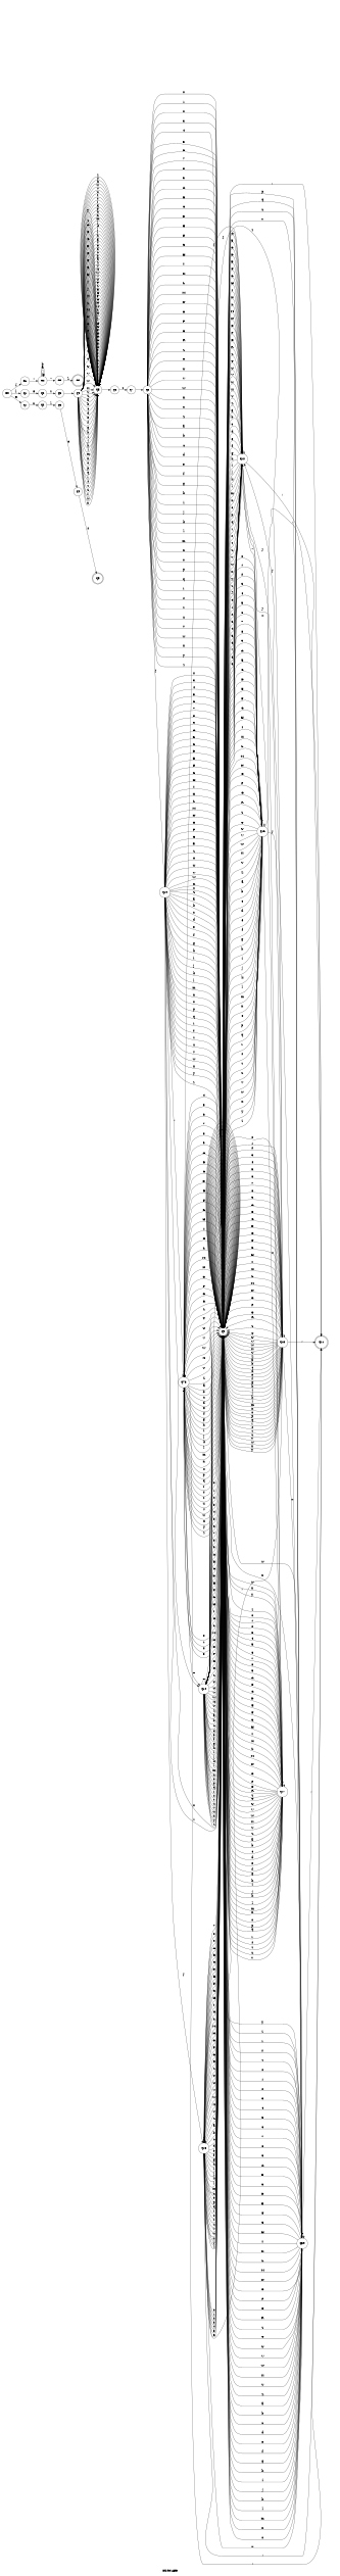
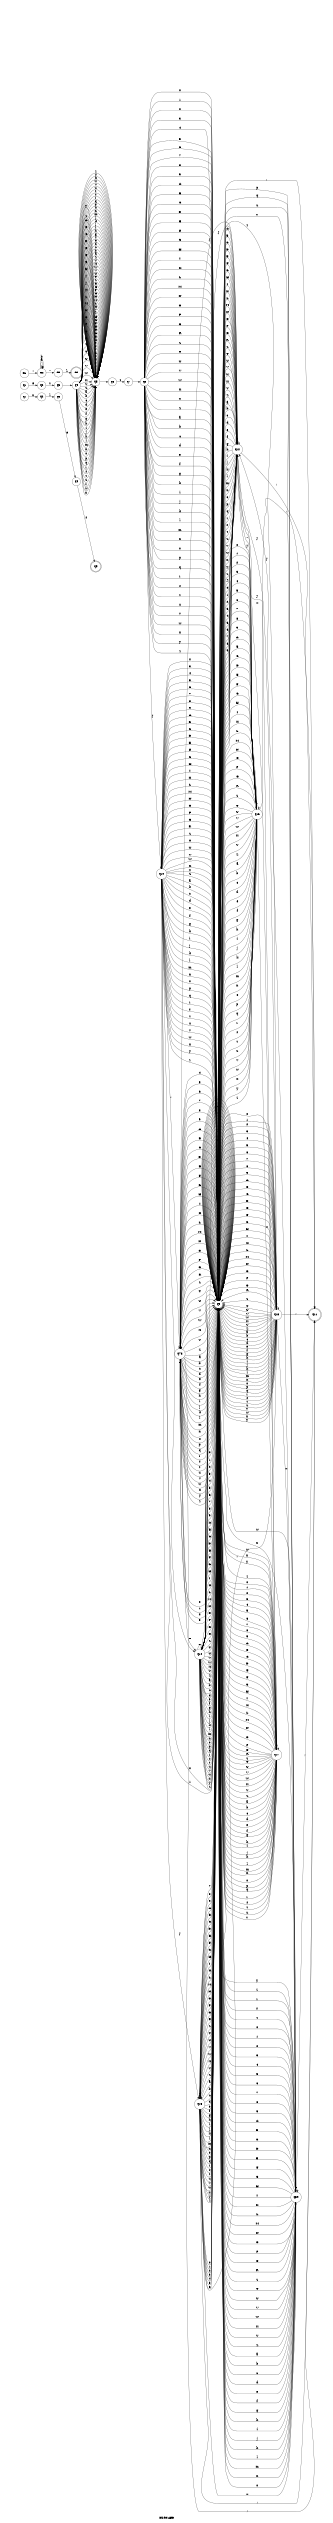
  digraph {
    label="Direct AFD"
    rankdir=LR
    node [shape=circle]
-   n1 [label=Q0]
    n2 [label=Q1]
    n3 [label=q1]
    n4 [label=q1]
    n5 [label=Q2]
    n6 [label=q2]
    n7 [label=q2]
    n8 [label=Q3]
    n9 [label=Q4 shape=doublecircle]
    n10 [label=q3]
    n11 [label=q4]
    n12 [label=q5]
    n13 [label=q6]
    n14 [label=q7]
    n15 [label=q8]
    n16 [label=q9]
    n17 [label=q10]
    n18 [label=q11 shape=doublecircle]
    n19 [label=q12]
    n20 [label=q73]
    n21 [label=q14]
    n22 [label=q15]
    n23 [label=q16]
    n24 [label=q17]
    n25 [label=q18]
    n26 [label=q59]
    n27 [label=q3]
    n28 [label=q4]
    n29 [label=q5 shape=doublecircle]
-   n1 -> n2 [label="{"]
-   n1 -> n3 [label=l]
-   n1 -> n4 [label=R]
    n2 -> n5 [label="*"]
    n3 -> n6 [label=e]
    n4 -> n7 [label=u]
    n5 -> n5 [label=" "]
    n5 -> n5 [label=a]
    n5 -> n5 [label=b]
    n5 -> n8 [label="*"]
    n6 -> n10 [label=t]
    n7 -> n27 [label=l]
    n8 -> n9 [label="}"]
    n10 -> n11 [label=" "]
    n11 -> n12 [label=A]
    n11 -> n12 [label=B]
    n11 -> n12 [label=C]
    n11 -> n12 [label=D]
    n11 -> n12 [label=E]
    n11 -> n12 [label=F]
    n11 -> n12 [label=G]
    n11 -> n12 [label=H]
    n11 -> n12 [label=I]
    n11 -> n12 [label=J]
    n11 -> n12 [label=K]
    n11 -> n12 [label=L]
    n11 -> n12 [label=M]
    n11 -> n12 [label=N]
    n11 -> n12 [label=O]
    n11 -> n12 [label=P]
    n11 -> n12 [label=Q]
    n11 -> n12 [label=R]
    n11 -> n12 [label=S]
    n11 -> n12 [label=T]
    n11 -> n12 [label=U]
    n11 -> n12 [label=V]
    n11 -> n12 [label=W]
    n11 -> n12 [label=X]
    n11 -> n12 [label=Y]
    n11 -> n12 [label=Z]
    n11 -> n12 [label=a]
    n11 -> n12 [label=b]
    n11 -> n12 [label=c]
    n11 -> n12 [label=d]
    n11 -> n12 [label=e]
    n11 -> n12 [label=f]
    n11 -> n12 [label=g]
    n11 -> n12 [label=h]
    n11 -> n12 [label=i]
    n11 -> n12 [label=j]
    n11 -> n12 [label=k]
    n11 -> n12 [label=l]
    n11 -> n12 [label=m]
    n11 -> n12 [label=n]
    n11 -> n12 [label=o]
    n11 -> n12 [label=p]
    n11 -> n12 [label=q]
    n11 -> n12 [label=r]
    n11 -> n12 [label=s]
    n11 -> n12 [label=t]
    n11 -> n12 [label=u]
    n11 -> n12 [label=v]
    n11 -> n12 [label=w]
    n11 -> n12 [label=x]
    n11 -> n12 [label=y]
    n11 -> n12 [label=z]
    n12 -> n12 [label=0]
    n12 -> n12 [label=1]
    n12 -> n12 [label=2]
    n12 -> n12 [label=3]
    n12 -> n12 [label=4]
    n12 -> n12 [label=5]
    n12 -> n12 [label=6]
    n12 -> n12 [label=7]
    n12 -> n12 [label=8]
    n12 -> n12 [label=9]
    n12 -> n12 [label=A]
    n12 -> n12 [label=B]
    n12 -> n12 [label=C]
    n12 -> n12 [label=D]
    n12 -> n12 [label=E]
    n12 -> n12 [label=F]
    n12 -> n12 [label=G]
    n12 -> n12 [label=H]
    n12 -> n12 [label=I]
    n12 -> n12 [label=J]
    n12 -> n12 [label=K]
    n12 -> n12 [label=L]
    n12 -> n12 [label=M]
    n12 -> n12 [label=N]
    n12 -> n12 [label=O]
    n12 -> n12 [label=P]
    n12 -> n12 [label=Q]
    n12 -> n12 [label=R]
    n12 -> n12 [label=S]
    n12 -> n12 [label=T]
    n12 -> n12 [label=U]
    n12 -> n12 [label=V]
    n12 -> n12 [label=W]
    n12 -> n12 [label=X]
    n12 -> n12 [label=Y]
    n12 -> n12 [label=Z]
    n12 -> n12 [label=a]
    n12 -> n12 [label=b]
    n12 -> n12 [label=c]
    n12 -> n12 [label=d]
    n12 -> n12 [label=e]
    n12 -> n12 [label=f]
    n12 -> n12 [label=g]
    n12 -> n12 [label=h]
    n12 -> n12 [label=i]
    n12 -> n12 [label=j]
    n12 -> n12 [label=k]
    n12 -> n12 [label=l]
    n12 -> n12 [label=m]
    n12 -> n12 [label=n]
    n12 -> n12 [label=o]
    n12 -> n12 [label=p]
    n12 -> n12 [label=q]
    n12 -> n12 [label=r]
    n12 -> n12 [label=s]
    n12 -> n12 [label=t]
    n12 -> n12 [label=u]
    n12 -> n12 [label=v]
    n12 -> n12 [label=w]
    n12 -> n12 [label=x]
    n12 -> n12 [label=y]
    n12 -> n12 [label=z]
    n12 -> n13 [label=" "]
    n13 -> n14 [label=t]
    n14 -> n15 [label=" "]
    n15 -> n16 [label=0]
    n15 -> n16 [label=1]
    n15 -> n16 [label=2]
    n15 -> n16 [label=3]
    n15 -> n16 [label=4]
    n15 -> n16 [label=5]
    n15 -> n16 [label=6]
    n15 -> n16 [label=7]
    n15 -> n16 [label=8]
    n15 -> n16 [label=9]
    n15 -> n16 [label=A]
    n15 -> n16 [label=B]
    n15 -> n16 [label=C]
    n15 -> n16 [label=D]
    n15 -> n16 [label=E]
    n15 -> n16 [label=F]
    n15 -> n16 [label=G]
    n15 -> n16 [label=H]
    n15 -> n16 [label=I]
    n15 -> n16 [label=K]
    n15 -> n16 [label=L]
    n15 -> n16 [label=M]
    n15 -> n16 [label=N]
    n15 -> n16 [label=O]
    n15 -> n16 [label=P]
    n15 -> n16 [label=Q]
    n15 -> n16 [label=R]
    n15 -> n16 [label=S]
    n15 -> n16 [label=T]
    n15 -> n16 [label=U]
    n15 -> n16 [label=V]
    n15 -> n16 [label=W]
    n15 -> n16 [label=X]
    n15 -> n16 [label=Y]
    n15 -> n16 [label=Z]
    n15 -> n16 [label=a]
    n15 -> n16 [label=b]
    n15 -> n16 [label=c]
    n15 -> n16 [label=d]
    n15 -> n16 [label=e]
    n15 -> n16 [label=f]
    n15 -> n16 [label=g]
    n15 -> n16 [label=h]
    n15 -> n16 [label=i]
    n15 -> n16 [label=j]
    n15 -> n16 [label=k]
    n15 -> n16 [label=l]
    n15 -> n16 [label=m]
    n15 -> n16 [label=n]
    n15 -> n16 [label=o]
    n15 -> n16 [label=p]
    n15 -> n16 [label=q]
    n15 -> n16 [label=r]
    n15 -> n16 [label=s]
    n15 -> n16 [label=t]
    n15 -> n16 [label=u]
    n15 -> n16 [label=v]
    n15 -> n16 [label=w]
    n15 -> n16 [label=x]
    n15 -> n16 [label=y]
    n15 -> n16 [label=z]
-   n17 -> n15 [label=J]
+   n15 -> n17 [label=J]
    n16 -> n16 [label=0]
    n16 -> n16 [label=1]
    n16 -> n16 [label=2]
    n16 -> n16 [label=3]
    n16 -> n16 [label=4]
    n16 -> n16 [label=5]
    n16 -> n16 [label=6]
    n16 -> n16 [label=7]
    n16 -> n16 [label=8]
    n16 -> n16 [label=9]
    n16 -> n16 [label=A]
    n16 -> n16 [label=B]
    n16 -> n16 [label=C]
    n16 -> n16 [label=D]
    n16 -> n16 [label=E]
    n16 -> n16 [label=F]
    n16 -> n16 [label=G]
    n16 -> n16 [label=H]
    n16 -> n16 [label=I]
    n16 -> n16 [label=K]
    n16 -> n16 [label=L]
    n16 -> n16 [label=M]
    n16 -> n16 [label=N]
    n16 -> n16 [label=O]
    n16 -> n16 [label=P]
    n16 -> n16 [label=Q]
    n16 -> n16 [label=R]
    n16 -> n16 [label=S]
    n16 -> n16 [label=T]
    n16 -> n16 [label=U]
    n16 -> n16 [label=V]
    n16 -> n16 [label=W]
    n16 -> n16 [label=X]
    n16 -> n16 [label=Y]
    n16 -> n16 [label=Z]
    n16 -> n16 [label=a]
    n16 -> n16 [label=b]
    n16 -> n16 [label=c]
    n16 -> n16 [label=d]
    n16 -> n16 [label=e]
    n16 -> n16 [label=f]
    n16 -> n16 [label=g]
    n16 -> n16 [label=h]
    n16 -> n16 [label=i]
    n16 -> n16 [label=j]
    n16 -> n16 [label=k]
    n16 -> n16 [label=l]
    n16 -> n16 [label=m]
    n16 -> n16 [label=n]
    n16 -> n16 [label=o]
    n16 -> n16 [label=p]
    n16 -> n16 [label=q]
    n16 -> n16 [label=r]
    n16 -> n16 [label=s]
    n16 -> n16 [label=t]
    n16 -> n16 [label=u]
    n16 -> n16 [label=v]
    n16 -> n16 [label=w]
    n16 -> n16 [label=x]
    n16 -> n16 [label=y]
    n16 -> n16 [label=z]
    n16 -> n18 [label=";"]
    n16 -> n19 [label=J]
    n17 -> n16 [label=0]
    n17 -> n16 [label=1]
    n17 -> n16 [label=2]
    n17 -> n16 [label=3]
    n17 -> n16 [label=4]
    n17 -> n16 [label=5]
    n17 -> n16 [label=6]
    n17 -> n16 [label=7]
    n17 -> n16 [label=8]
    n17 -> n16 [label=9]
    n17 -> n16 [label=A]
    n17 -> n16 [label=B]
    n17 -> n16 [label=C]
    n17 -> n16 [label=D]
    n17 -> n16 [label=E]
    n17 -> n16 [label=F]
    n17 -> n16 [label=G]
    n17 -> n16 [label=H]
    n17 -> n16 [label=I]
    n17 -> n16 [label=K]
    n17 -> n16 [label=L]
    n17 -> n16 [label=M]
    n17 -> n16 [label=N]
    n17 -> n16 [label=O]
    n17 -> n16 [label=P]
    n17 -> n16 [label=Q]
    n17 -> n16 [label=R]
    n17 -> n16 [label=S]
    n17 -> n16 [label=T]
    n17 -> n16 [label=U]
    n17 -> n16 [label=V]
    n17 -> n16 [label=W]
    n17 -> n16 [label=X]
    n17 -> n16 [label=Y]
    n17 -> n16 [label=Z]
    n17 -> n16 [label=a]
    n17 -> n16 [label=b]
    n17 -> n16 [label=c]
    n17 -> n16 [label=d]
    n17 -> n16 [label=e]
    n17 -> n16 [label=f]
    n17 -> n16 [label=g]
    n17 -> n16 [label=h]
    n17 -> n16 [label=i]
    n17 -> n16 [label=j]
    n17 -> n16 [label=k]
    n17 -> n16 [label=l]
    n17 -> n16 [label=m]
    n17 -> n16 [label=n]
    n17 -> n16 [label=o]
    n17 -> n16 [label=p]
    n17 -> n16 [label=q]
    n17 -> n16 [label=r]
    n17 -> n16 [label=s]
    n17 -> n16 [label=t]
    n17 -> n16 [label=u]
    n17 -> n16 [label=v]
    n17 -> n16 [label=w]
    n17 -> n16 [label=x]
    n17 -> n16 [label=y]
    n17 -> n16 [label=z]
    n17 -> n20 [label="*"]
    n17 -> n21 [label="+"]
    n17 -> n22 [label=J]
    n19 -> n16 [label=0]
    n19 -> n16 [label=1]
    n19 -> n16 [label=2]
    n19 -> n16 [label=3]
    n19 -> n16 [label=4]
    n19 -> n16 [label=5]
    n19 -> n16 [label=6]
    n19 -> n16 [label=7]
    n19 -> n16 [label=8]
    n19 -> n16 [label=9]
    n19 -> n16 [label=A]
    n19 -> n16 [label=B]
    n19 -> n16 [label=C]
    n19 -> n16 [label=D]
    n19 -> n16 [label=E]
    n19 -> n16 [label=F]
    n19 -> n16 [label=G]
    n19 -> n16 [label=H]
    n19 -> n16 [label=I]
    n19 -> n16 [label=K]
    n19 -> n16 [label=L]
    n19 -> n16 [label=M]
    n19 -> n16 [label=N]
    n19 -> n16 [label=O]
    n19 -> n16 [label=P]
    n19 -> n16 [label=Q]
    n19 -> n16 [label=R]
    n19 -> n16 [label=S]
    n19 -> n16 [label=T]
    n19 -> n16 [label=U]
    n19 -> n16 [label=V]
    n19 -> n16 [label=W]
    n19 -> n16 [label=X]
    n19 -> n16 [label=Y]
    n19 -> n16 [label=Z]
    n19 -> n16 [label=a]
    n19 -> n16 [label=b]
    n19 -> n16 [label=c]
    n19 -> n16 [label=d]
    n19 -> n16 [label=e]
    n19 -> n16 [label=f]
    n19 -> n16 [label=g]
    n19 -> n16 [label=h]
    n19 -> n16 [label=i]
    n19 -> n16 [label=j]
    n19 -> n16 [label=k]
    n19 -> n16 [label=l]
    n19 -> n16 [label=m]
    n19 -> n16 [label=n]
    n19 -> n16 [label=o]
    n19 -> n16 [label=p]
    n19 -> n16 [label=q]
    n19 -> n16 [label=r]
    n19 -> n16 [label=s]
    n19 -> n16 [label=t]
    n19 -> n16 [label=u]
    n19 -> n16 [label=v]
    n19 -> n16 [label=w]
    n19 -> n16 [label=x]
    n19 -> n16 [label=y]
    n19 -> n16 [label=z]
    n19 -> n18 [label=";"]
    n19 -> n19 [label=J]
    n19 -> n23 [label="*"]
    n19 -> n24 [label="+"]
    n20 -> n16 [label=0]
    n20 -> n16 [label=1]
    n20 -> n16 [label=2]
    n20 -> n16 [label=3]
    n20 -> n16 [label=4]
    n20 -> n16 [label=5]
    n20 -> n16 [label=6]
    n20 -> n16 [label=7]
    n20 -> n16 [label=8]
    n20 -> n16 [label=9]
    n20 -> n16 [label=A]
    n20 -> n16 [label=B]
    n20 -> n16 [label=C]
    n20 -> n16 [label=D]
    n20 -> n16 [label=E]
    n20 -> n16 [label=F]
    n20 -> n16 [label=G]
    n20 -> n16 [label=H]
    n20 -> n16 [label=I]
    n20 -> n16 [label=K]
    n20 -> n16 [label=L]
    n20 -> n16 [label=M]
    n20 -> n16 [label=N]
    n20 -> n16 [label=O]
    n20 -> n16 [label=P]
    n20 -> n16 [label=Q]
    n20 -> n16 [label=R]
    n20 -> n16 [label=S]
    n20 -> n16 [label=T]
    n20 -> n16 [label=U]
    n20 -> n16 [label=V]
    n20 -> n16 [label=W]
    n20 -> n16 [label=X]
    n20 -> n16 [label=Y]
    n20 -> n16 [label=Z]
    n20 -> n16 [label=a]
    n20 -> n16 [label=b]
    n20 -> n16 [label=c]
    n20 -> n16 [label=d]
    n20 -> n16 [label=e]
    n20 -> n16 [label=f]
    n20 -> n16 [label=g]
    n20 -> n16 [label=h]
    n20 -> n16 [label=i]
    n20 -> n16 [label=j]
    n20 -> n16 [label=k]
    n20 -> n16 [label=l]
    n20 -> n16 [label=m]
    n20 -> n16 [label=n]
    n20 -> n16 [label=o]
    n20 -> n16 [label=p]
    n20 -> n16 [label=q]
    n20 -> n16 [label=r]
    n20 -> n16 [label=s]
    n20 -> n16 [label=t]
    n20 -> n16 [label=u]
    n20 -> n16 [label=v]
    n20 -> n16 [label=w]
    n20 -> n16 [label=x]
    n20 -> n16 [label=y]
    n20 -> n16 [label=z]
    n20 -> n18 [label=";"]
    n20 -> n19 [label=J]
    n20 -> n20 [label="*"]
    n20 -> n21 [label="+"]
    n21 -> n16 [label=0]
    n21 -> n16 [label=1]
    n21 -> n16 [label=2]
    n21 -> n16 [label=3]
    n21 -> n16 [label=4]
    n21 -> n16 [label=5]
    n21 -> n16 [label=6]
    n21 -> n16 [label=7]
    n21 -> n16 [label=8]
    n21 -> n16 [label=9]
    n21 -> n16 [label=A]
    n21 -> n16 [label=B]
    n21 -> n16 [label=C]
    n21 -> n16 [label=D]
    n21 -> n16 [label=E]
    n21 -> n16 [label=F]
    n21 -> n16 [label=G]
    n21 -> n16 [label=H]
    n21 -> n16 [label=I]
    n21 -> n16 [label=K]
    n21 -> n16 [label=L]
    n21 -> n16 [label=M]
    n21 -> n16 [label=N]
    n21 -> n16 [label=O]
    n21 -> n16 [label=P]
    n21 -> n16 [label=Q]
    n21 -> n16 [label=R]
    n21 -> n16 [label=S]
    n21 -> n16 [label=T]
    n21 -> n16 [label=U]
    n21 -> n16 [label=V]
    n21 -> n16 [label=W]
    n21 -> n16 [label=X]
    n21 -> n16 [label=Y]
    n21 -> n16 [label=Z]
    n21 -> n16 [label=a]
    n21 -> n16 [label=b]
    n21 -> n16 [label=c]
    n21 -> n16 [label=d]
    n21 -> n16 [label=e]
    n21 -> n16 [label=f]
    n21 -> n16 [label=g]
    n21 -> n16 [label=h]
    n21 -> n16 [label=i]
    n21 -> n16 [label=j]
    n21 -> n16 [label=k]
    n21 -> n16 [label=l]
    n21 -> n16 [label=m]
    n21 -> n16 [label=n]
    n21 -> n16 [label=o]
    n21 -> n16 [label=p]
    n21 -> n16 [label=q]
    n21 -> n16 [label=r]
    n21 -> n16 [label=s]
    n21 -> n16 [label=t]
    n21 -> n16 [label=u]
    n21 -> n16 [label=v]
    n21 -> n16 [label=w]
    n21 -> n16 [label=x]
    n21 -> n16 [label=y]
    n21 -> n16 [label=z]
    n21 -> n19 [label=J]
    n21 -> n21 [label="+"]
    n22 -> n16 [label=0]
    n22 -> n16 [label=1]
    n22 -> n16 [label=2]
    n22 -> n16 [label=3]
    n22 -> n16 [label=4]
    n22 -> n16 [label=5]
    n22 -> n16 [label=6]
    n22 -> n16 [label=7]
    n22 -> n16 [label=8]
    n22 -> n16 [label=9]
    n22 -> n16 [label=A]
    n22 -> n16 [label=B]
    n22 -> n16 [label=C]
    n22 -> n16 [label=D]
    n22 -> n16 [label=E]
    n22 -> n16 [label=F]
    n22 -> n16 [label=G]
    n22 -> n16 [label=H]
    n22 -> n16 [label=I]
    n22 -> n16 [label=K]
    n22 -> n16 [label=L]
    n22 -> n16 [label=M]
    n22 -> n16 [label=N]
    n22 -> n16 [label=O]
    n22 -> n16 [label=P]
    n22 -> n16 [label=Q]
    n22 -> n16 [label=R]
    n22 -> n16 [label=S]
    n22 -> n16 [label=T]
    n22 -> n16 [label=U]
    n22 -> n16 [label=V]
    n22 -> n16 [label=W]
    n22 -> n16 [label=X]
    n22 -> n16 [label=Y]
    n22 -> n16 [label=Z]
    n22 -> n16 [label=a]
    n22 -> n16 [label=b]
    n22 -> n16 [label=c]
    n22 -> n16 [label=d]
    n22 -> n16 [label=e]
    n22 -> n16 [label=f]
    n22 -> n16 [label=g]
    n22 -> n16 [label=h]
    n22 -> n16 [label=i]
    n22 -> n16 [label=j]
    n22 -> n16 [label=k]
    n22 -> n16 [label=l]
    n22 -> n16 [label=m]
    n22 -> n16 [label=n]
    n22 -> n16 [label=o]
    n22 -> n16 [label=p]
    n22 -> n16 [label=q]
    n22 -> n16 [label=r]
    n22 -> n16 [label=s]
    n22 -> n16 [label=t]
    n22 -> n16 [label=u]
    n22 -> n16 [label=v]
    n22 -> n16 [label=w]
    n22 -> n16 [label=x]
    n22 -> n16 [label=y]
    n22 -> n16 [label=z]
    n22 -> n18 [label=";"]
    n22 -> n22 [label=J]
    n22 -> n25 [label="*"]
    n22 -> n26 [label="+"]
    n23 -> n16 [label=0]
    n23 -> n16 [label=1]
    n23 -> n16 [label=2]
    n23 -> n16 [label=3]
    n23 -> n16 [label=4]
    n23 -> n16 [label=5]
    n23 -> n16 [label=6]
    n23 -> n16 [label=7]
    n23 -> n16 [label=8]
    n23 -> n16 [label=9]
    n23 -> n16 [label=A]
    n23 -> n16 [label=B]
    n23 -> n16 [label=C]
    n23 -> n16 [label=D]
    n23 -> n16 [label=E]
    n23 -> n16 [label=F]
    n23 -> n16 [label=G]
    n23 -> n16 [label=H]
    n23 -> n16 [label=I]
    n23 -> n16 [label=K]
    n23 -> n16 [label=L]
    n23 -> n16 [label=M]
    n23 -> n16 [label=N]
    n23 -> n16 [label=O]
    n23 -> n16 [label=P]
    n23 -> n16 [label=Q]
    n23 -> n16 [label=R]
    n23 -> n16 [label=S]
    n23 -> n16 [label=T]
    n23 -> n16 [label=U]
    n23 -> n16 [label=V]
    n23 -> n16 [label=W]
    n23 -> n16 [label=X]
    n23 -> n16 [label=Y]
    n23 -> n16 [label=Z]
    n23 -> n16 [label=a]
    n23 -> n16 [label=b]
    n23 -> n16 [label=c]
    n23 -> n16 [label=d]
    n23 -> n16 [label=e]
    n23 -> n16 [label=f]
    n23 -> n16 [label=g]
    n23 -> n16 [label=h]
    n23 -> n16 [label=i]
    n23 -> n16 [label=j]
    n23 -> n16 [label=k]
    n23 -> n16 [label=l]
    n23 -> n16 [label=m]
    n23 -> n16 [label=n]
    n23 -> n16 [label=o]
    n23 -> n16 [label=p]
    n23 -> n16 [label=q]
    n23 -> n16 [label=r]
    n23 -> n16 [label=s]
    n23 -> n16 [label=t]
    n23 -> n16 [label=u]
    n23 -> n16 [label=v]
    n23 -> n16 [label=w]
    n23 -> n16 [label=x]
    n23 -> n16 [label=y]
    n23 -> n16 [label=z]
    n23 -> n18 [label=";"]
-   n23 -> n25 [label=J]
+   n23 -> n19 [label=J]
    n23 -> n23 [label="*"]
    n23 -> n24 [label="+"]
    n24 -> n16 [label=0]
    n24 -> n16 [label=1]
    n24 -> n16 [label=2]
    n24 -> n16 [label=3]
    n24 -> n16 [label=4]
    n24 -> n16 [label=5]
    n24 -> n16 [label=6]
    n24 -> n16 [label=7]
    n24 -> n16 [label=8]
    n24 -> n16 [label=9]
    n24 -> n16 [label=A]
    n24 -> n16 [label=B]
    n24 -> n16 [label=C]
    n24 -> n16 [label=D]
    n24 -> n16 [label=E]
    n24 -> n16 [label=F]
    n24 -> n16 [label=G]
    n24 -> n16 [label=H]
    n24 -> n16 [label=I]
    n24 -> n16 [label=K]
    n24 -> n16 [label=L]
    n24 -> n16 [label=M]
    n24 -> n16 [label=N]
    n24 -> n16 [label=O]
    n24 -> n16 [label=P]
    n24 -> n16 [label=Q]
    n24 -> n16 [label=R]
    n24 -> n16 [label=S]
    n24 -> n16 [label=T]
    n24 -> n16 [label=U]
    n24 -> n16 [label=V]
    n24 -> n16 [label=W]
    n24 -> n16 [label=X]
    n24 -> n16 [label=Y]
    n24 -> n16 [label=Z]
    n24 -> n16 [label=a]
    n24 -> n16 [label=b]
    n24 -> n16 [label=c]
    n24 -> n16 [label=d]
    n24 -> n16 [label=e]
    n24 -> n16 [label=f]
    n24 -> n16 [label=g]
    n24 -> n16 [label=h]
    n24 -> n16 [label=i]
    n24 -> n16 [label=j]
    n24 -> n16 [label=k]
    n24 -> n16 [label=l]
    n24 -> n16 [label=m]
    n24 -> n16 [label=n]
    n24 -> n16 [label=o]
    n24 -> n16 [label=p]
    n24 -> n16 [label=q]
    n24 -> n16 [label=r]
    n24 -> n16 [label=s]
    n24 -> n16 [label=t]
    n24 -> n16 [label=u]
    n24 -> n16 [label=v]
    n24 -> n16 [label=w]
    n24 -> n16 [label=x]
    n24 -> n16 [label=y]
    n24 -> n16 [label=z]
    n24 -> n19 [label=J]
    n24 -> n24 [label="+"]
    n25 -> n16 [label=0]
    n25 -> n16 [label=1]
    n25 -> n16 [label=2]
    n25 -> n16 [label=3]
    n25 -> n16 [label=4]
    n25 -> n16 [label=5]
    n25 -> n16 [label=6]
    n25 -> n16 [label=7]
    n25 -> n16 [label=8]
    n25 -> n16 [label=9]
    n25 -> n16 [label=A]
    n25 -> n16 [label=B]
    n25 -> n16 [label=C]
    n25 -> n16 [label=D]
    n25 -> n16 [label=E]
    n25 -> n16 [label=F]
    n25 -> n16 [label=G]
    n25 -> n16 [label=H]
    n25 -> n16 [label=I]
    n25 -> n16 [label=K]
    n25 -> n16 [label=L]
    n25 -> n16 [label=M]
    n25 -> n16 [label=N]
    n25 -> n16 [label=O]
    n25 -> n16 [label=P]
    n25 -> n16 [label=Q]
    n25 -> n16 [label=R]
    n25 -> n16 [label=S]
    n25 -> n16 [label=T]
    n25 -> n16 [label=U]
    n25 -> n16 [label=V]
    n25 -> n16 [label=W]
    n25 -> n16 [label=X]
    n25 -> n16 [label=Y]
    n25 -> n16 [label=Z]
    n25 -> n16 [label=a]
    n25 -> n16 [label=b]
    n25 -> n16 [label=c]
    n25 -> n16 [label=d]
    n25 -> n16 [label=e]
    n25 -> n16 [label=f]
    n25 -> n16 [label=g]
    n25 -> n16 [label=h]
    n25 -> n16 [label=i]
    n25 -> n16 [label=j]
    n25 -> n16 [label=k]
    n25 -> n16 [label=l]
    n25 -> n16 [label=m]
    n25 -> n16 [label=n]
    n25 -> n16 [label=o]
    n25 -> n16 [label=p]
    n25 -> n16 [label=q]
    n25 -> n16 [label=r]
    n25 -> n16 [label=s]
    n25 -> n16 [label=t]
    n25 -> n16 [label=u]
    n25 -> n16 [label=v]
    n25 -> n16 [label=w]
    n25 -> n16 [label=x]
    n25 -> n16 [label=y]
    n25 -> n16 [label=z]
    n25 -> n18 [label=";"]
    n25 -> n19 [label=J]
    n25 -> n25 [label="*"]
    n25 -> n26 [label="+"]
    n26 -> n16 [label=0]
    n26 -> n16 [label=1]
    n26 -> n16 [label=2]
    n26 -> n16 [label=3]
    n26 -> n16 [label=4]
    n26 -> n16 [label=5]
    n26 -> n16 [label=6]
    n26 -> n16 [label=7]
    n26 -> n16 [label=8]
    n26 -> n16 [label=9]
    n26 -> n16 [label=A]
    n26 -> n16 [label=B]
    n26 -> n16 [label=C]
    n26 -> n16 [label=D]
    n26 -> n16 [label=E]
    n26 -> n16 [label=F]
    n26 -> n16 [label=G]
    n26 -> n16 [label=H]
    n26 -> n16 [label=I]
    n26 -> n16 [label=K]
    n26 -> n16 [label=L]
    n26 -> n16 [label=M]
    n26 -> n16 [label=N]
    n26 -> n16 [label=O]
    n26 -> n16 [label=P]
    n26 -> n16 [label=Q]
    n26 -> n16 [label=R]
    n26 -> n16 [label=S]
    n26 -> n16 [label=T]
    n26 -> n16 [label=U]
    n26 -> n16 [label=V]
    n26 -> n16 [label=W]
    n26 -> n16 [label=X]
    n26 -> n16 [label=Y]
    n26 -> n16 [label=Z]
    n26 -> n16 [label=a]
    n26 -> n16 [label=b]
    n26 -> n16 [label=c]
    n26 -> n16 [label=d]
    n26 -> n16 [label=e]
    n26 -> n16 [label=f]
    n26 -> n16 [label=g]
    n26 -> n16 [label=h]
    n26 -> n16 [label=i]
    n26 -> n16 [label=j]
    n26 -> n16 [label=k]
    n26 -> n16 [label=l]
    n26 -> n16 [label=m]
    n26 -> n16 [label=n]
    n26 -> n16 [label=o]
    n26 -> n16 [label=p]
    n26 -> n16 [label=q]
    n26 -> n16 [label=r]
    n26 -> n16 [label=s]
    n26 -> n16 [label=t]
    n26 -> n16 [label=u]
    n26 -> n16 [label=v]
    n26 -> n16 [label=w]
    n26 -> n16 [label=x]
    n26 -> n16 [label=y]
    n26 -> n16 [label=z]
    n26 -> n18 [label=";"]
    n26 -> n19 [label=J]
    n26 -> n26 [label="+"]
    n27 -> n28 [label=e]
    n28 -> n29 [label=s]
  }
